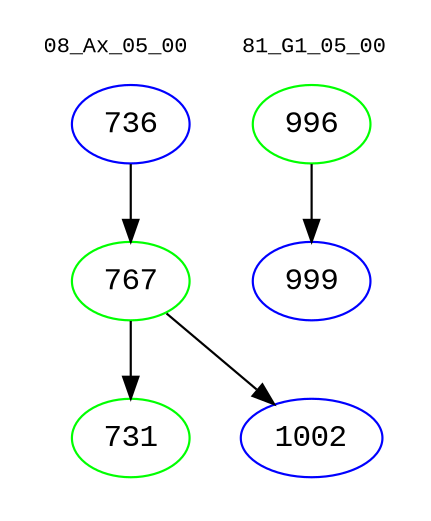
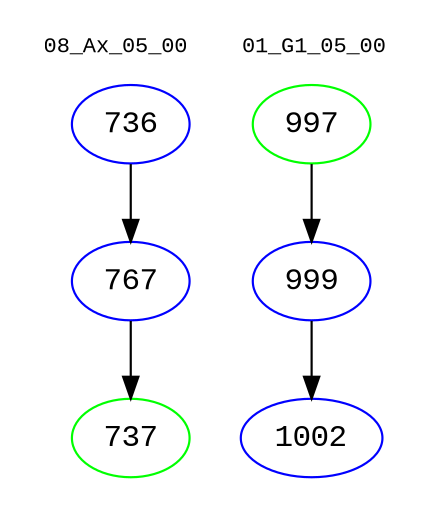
  digraph {
    fontname="Liberation Mono"
    node [color=blue fontname="Liberation Mono"]
    edge [color=black fontname="Liberation Mono"]
    n1 [label=736]
-   n2 [color=green label=767]
-   n3 [color=green label=731]
-   n4 [color=green label=996]
+   n2 [label=767]
+   n3 [color=green label=737]
+   n4 [color=green label=997]
    n5 [label=999]
    n6 [label=1002]
    subgraph cluster_1 {
      color=white
      fontsize=10
      label="08_Ax_05_00"
      n1
      n2
      n3
    }
    subgraph cluster_2 {
      color=white
      fontsize=10
-     label="81_G1_05_00"
+     label="01_G1_05_00"
      n4
      n5
      n6
    }
    n1 -> n2
    n2 -> n3
    n4 -> n5
-   n2 -> n6
+   n5 -> n6
  }
